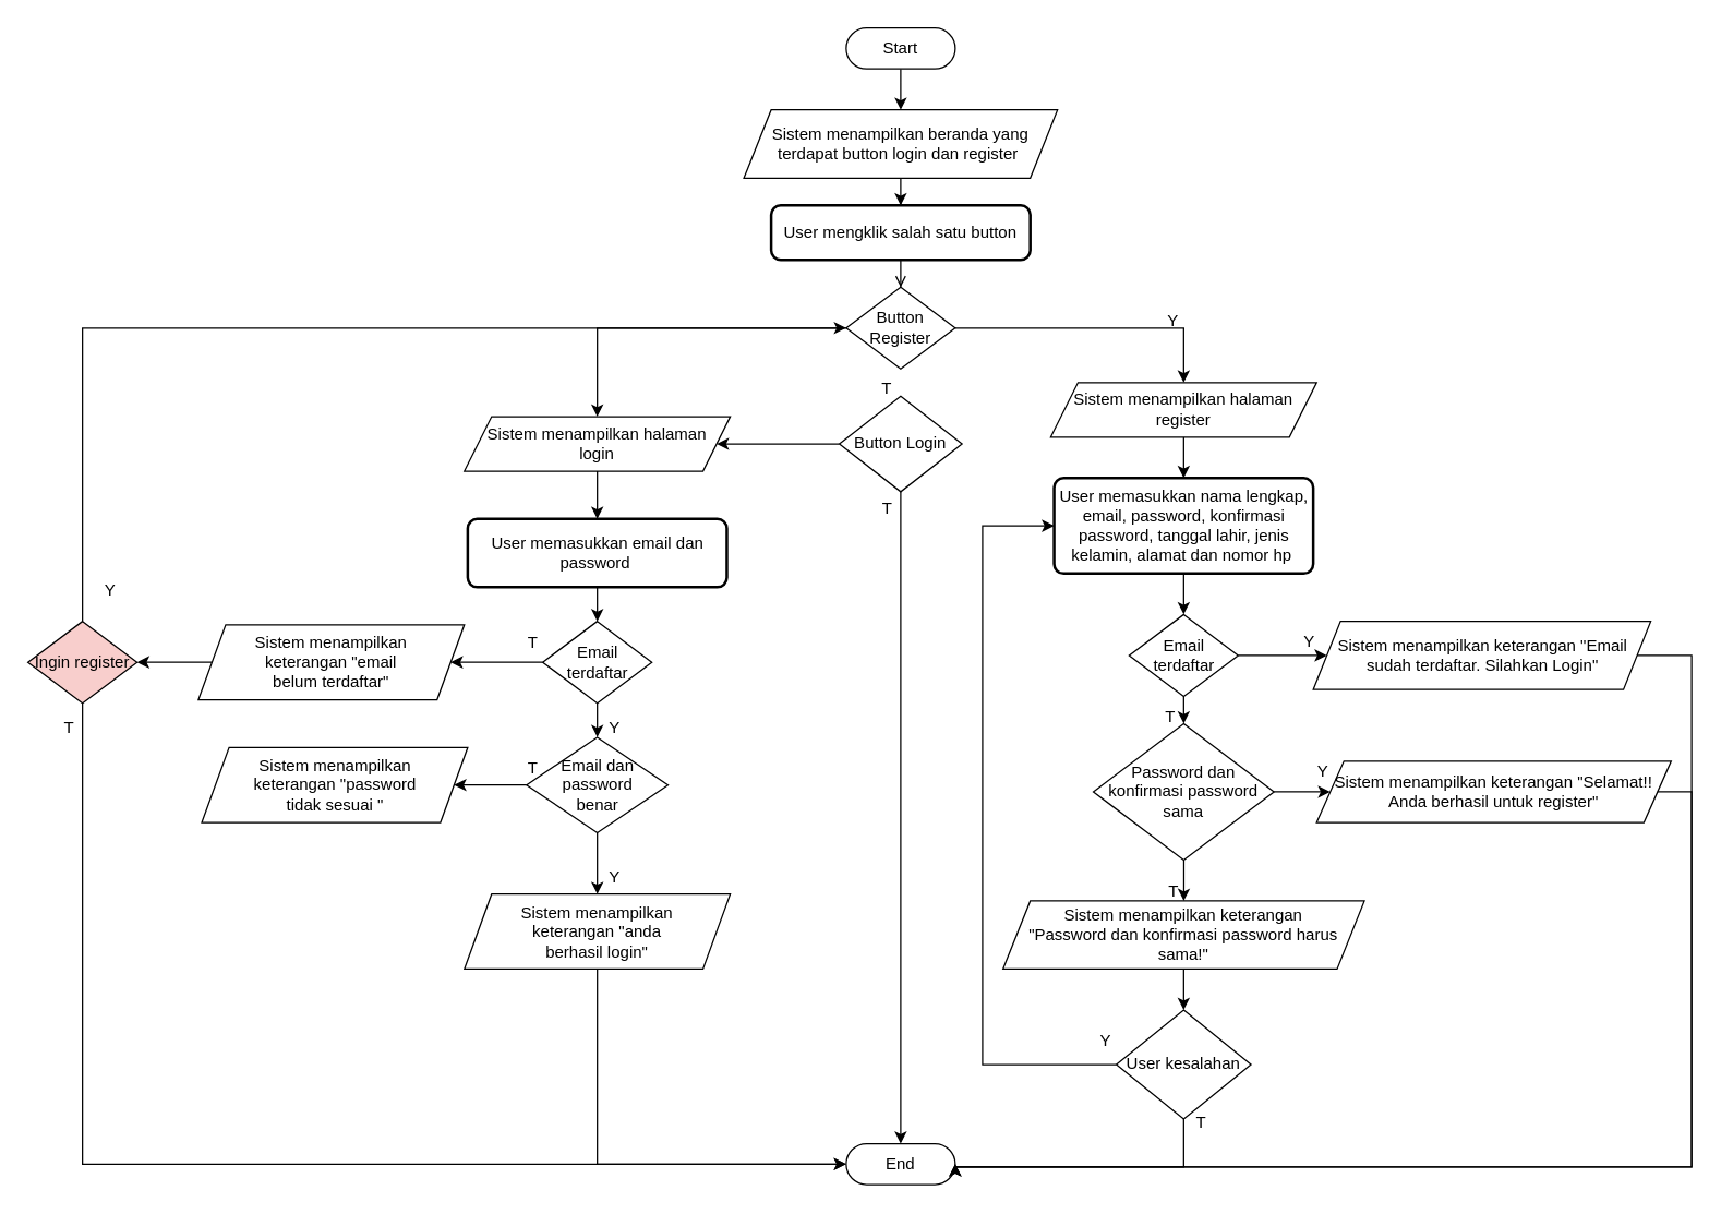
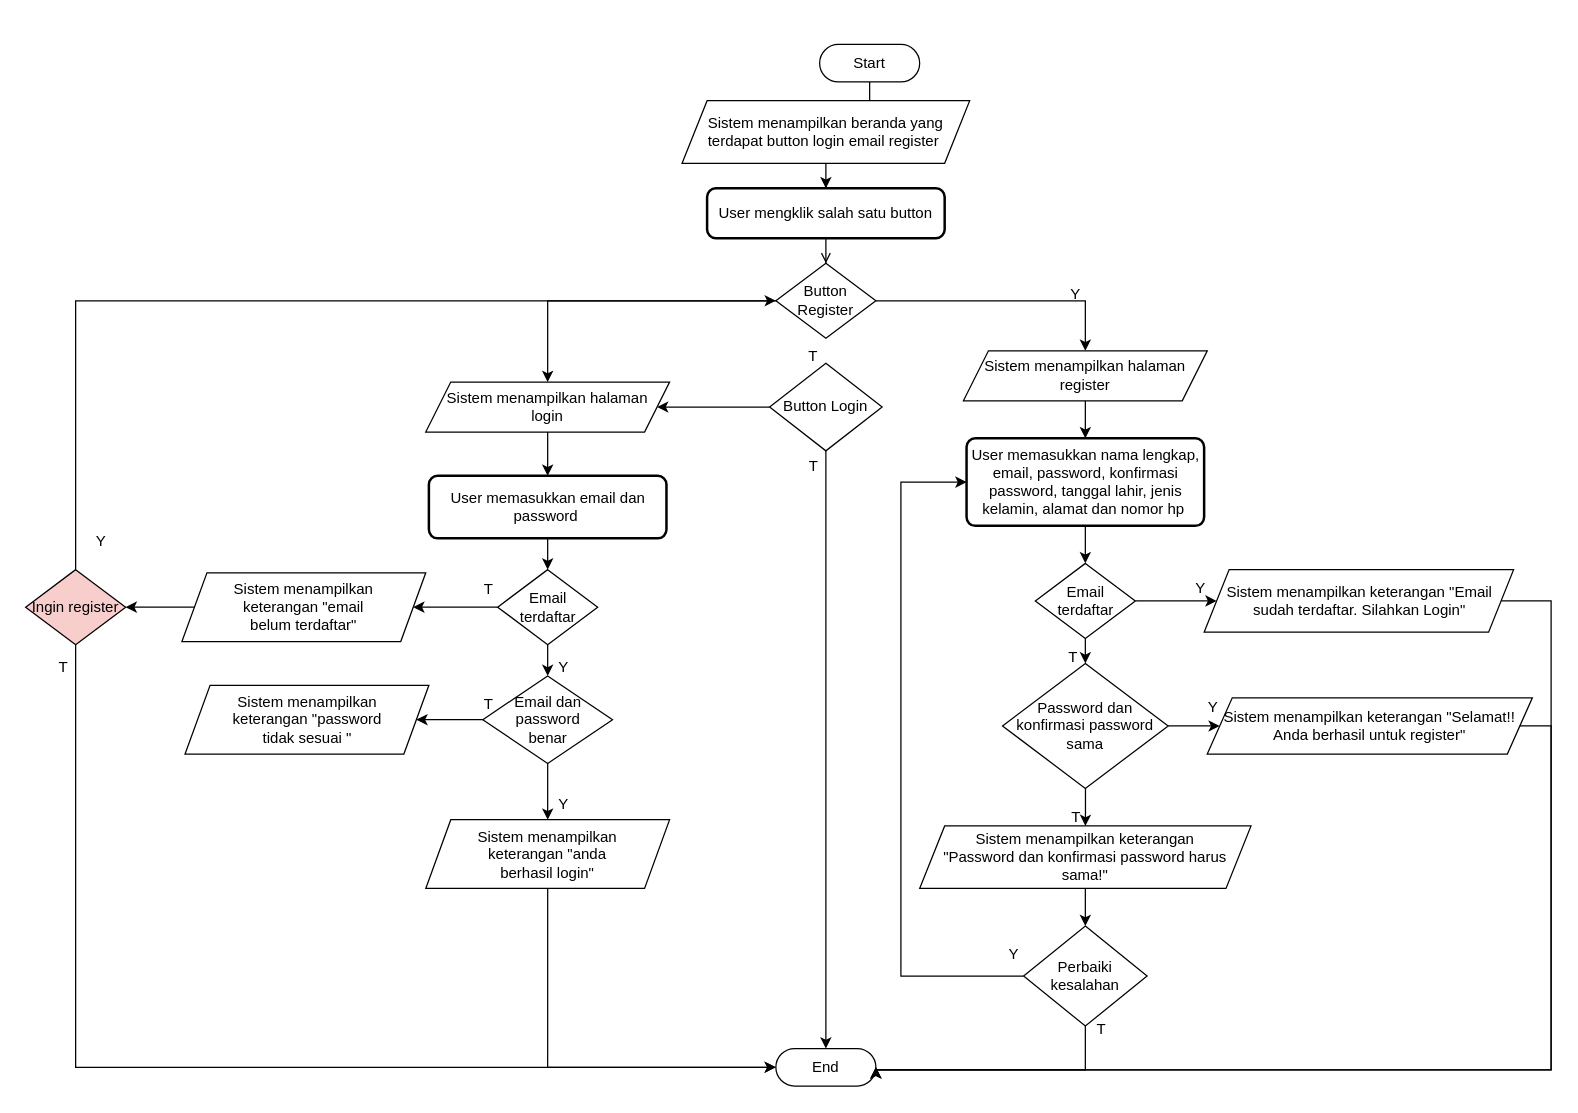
  <mxCell id="0" />
  <mxCell id="1" parent="0" />
  <mxCell id="2" value="" style="edgeStyle=orthogonalEdgeStyle;rounded=0;orthogonalLoop=1;jettySize=auto;html=1;" parent="1" source="3" target="5" edge="1"><mxGeometry relative="1" as="geometry" /></mxCell>
- <mxCell id="3" value="Start" style="html=1;dashed=0;whiteSpace=wrap;shape=mxgraph.dfd.start" parent="1" vertex="1"><mxGeometry x="620" y="20" width="80" height="30" as="geometry" /></mxCell>
+ <mxCell id="3" value="Start" style="html=1;dashed=0;whiteSpace=wrap;shape=mxgraph.dfd.start" parent="1" vertex="1"><mxGeometry x="655" y="35" width="80" height="30" as="geometry" /></mxCell>
  <mxCell id="4" value="" style="edgeStyle=orthogonalEdgeStyle;rounded=0;orthogonalLoop=1;jettySize=auto;html=1;" parent="1" source="5" target="7" edge="1"><mxGeometry relative="1" as="geometry" /></mxCell>
- <mxCell id="5" value="Sistem menampilkan beranda yang terdapat button login dan register&amp;nbsp;" style="shape=parallelogram;perimeter=parallelogramPerimeter;whiteSpace=wrap;html=1;fixedSize=1;dashed=0;" parent="1" vertex="1"><mxGeometry x="545" y="80" width="230" height="50" as="geometry" /></mxCell>
+ <mxCell id="5" value="Sistem menampilkan beranda yang terdapat button login email register&amp;nbsp;" style="shape=parallelogram;perimeter=parallelogramPerimeter;whiteSpace=wrap;html=1;fixedSize=1;dashed=0;" parent="1" vertex="1"><mxGeometry x="545" y="80" width="230" height="50" as="geometry" /></mxCell>
  <mxCell id="6" value="" style="edgeStyle=orthogonalEdgeStyle;rounded=0;orthogonalLoop=1;jettySize=auto;html=1;endArrow=open;" parent="1" source="7" target="10" edge="1"><mxGeometry relative="1" as="geometry" /></mxCell>
  <mxCell id="7" value="User mengklik salah satu button" style="rounded=1;whiteSpace=wrap;html=1;absoluteArcSize=1;arcSize=14;strokeWidth=2;" parent="1" vertex="1"><mxGeometry x="565" y="150" width="190" height="40" as="geometry" /></mxCell>
  <mxCell id="8" value="" style="edgeStyle=orthogonalEdgeStyle;rounded=0;orthogonalLoop=1;jettySize=auto;html=1;" parent="1" source="10" target="44" edge="1"><mxGeometry relative="1" as="geometry" /></mxCell>
  <mxCell id="9" style="edgeStyle=orthogonalEdgeStyle;rounded=0;orthogonalLoop=1;jettySize=auto;html=1;" parent="1" source="10" target="15" edge="1"><mxGeometry relative="1" as="geometry" /></mxCell>
  <mxCell id="10" value="Button Register" style="rhombus;whiteSpace=wrap;html=1;" parent="1" vertex="1"><mxGeometry x="620" y="210" width="80" height="60" as="geometry" /></mxCell>
  <mxCell id="11" style="edgeStyle=orthogonalEdgeStyle;rounded=0;orthogonalLoop=1;jettySize=auto;html=1;entryX=1;entryY=0.5;entryDx=0;entryDy=0;" parent="1" source="12" target="44" edge="1"><mxGeometry relative="1" as="geometry" /></mxCell>
  <mxCell id="12" value="Button Login" style="rhombus;whiteSpace=wrap;html=1;" parent="1" vertex="1"><mxGeometry x="615" y="290" width="90" height="70" as="geometry" /></mxCell>
  <mxCell id="13" value="T" style="text;html=1;strokeColor=none;fillColor=none;align=center;verticalAlign=middle;whiteSpace=wrap;rounded=0;" parent="1" vertex="1"><mxGeometry x="620" y="270" width="60" height="30" as="geometry" /></mxCell>
  <mxCell id="14" value="" style="edgeStyle=orthogonalEdgeStyle;rounded=0;orthogonalLoop=1;jettySize=auto;html=1;" parent="1" source="15" target="18" edge="1"><mxGeometry relative="1" as="geometry" /></mxCell>
  <mxCell id="15" value="Sistem menampilkan halaman register" style="shape=parallelogram;perimeter=parallelogramPerimeter;whiteSpace=wrap;html=1;fixedSize=1;dashed=0;" parent="1" vertex="1"><mxGeometry x="770" y="280" width="195" height="40" as="geometry" /></mxCell>
  <mxCell id="16" value="Y" style="text;html=1;strokeColor=none;fillColor=none;align=center;verticalAlign=middle;whiteSpace=wrap;rounded=0;" parent="1" vertex="1"><mxGeometry x="830" y="220" width="60" height="30" as="geometry" /></mxCell>
  <mxCell id="17" value="" style="edgeStyle=orthogonalEdgeStyle;rounded=0;orthogonalLoop=1;jettySize=auto;html=1;" parent="1" source="18" target="21" edge="1"><mxGeometry relative="1" as="geometry" /></mxCell>
  <mxCell id="18" value="User memasukkan nama lengkap, email, password, konfirmasi password, tanggal lahir, jenis kelamin, alamat dan nomor hp&amp;nbsp;" style="rounded=1;whiteSpace=wrap;html=1;absoluteArcSize=1;arcSize=14;strokeWidth=2;" parent="1" vertex="1"><mxGeometry x="772.5" y="350" width="190" height="70" as="geometry" /></mxCell>
  <mxCell id="19" style="edgeStyle=orthogonalEdgeStyle;rounded=0;orthogonalLoop=1;jettySize=auto;html=1;entryX=0;entryY=0.5;entryDx=0;entryDy=0;" parent="1" source="21" target="25" edge="1"><mxGeometry relative="1" as="geometry" /></mxCell>
  <mxCell id="20" value="" style="edgeStyle=orthogonalEdgeStyle;rounded=0;orthogonalLoop=1;jettySize=auto;html=1;" parent="1" source="21" target="24" edge="1"><mxGeometry relative="1" as="geometry" /></mxCell>
  <mxCell id="21" value="Email terdaftar" style="rhombus;whiteSpace=wrap;html=1;" parent="1" vertex="1"><mxGeometry x="827.5" y="450" width="80" height="60" as="geometry" /></mxCell>
  <mxCell id="22" value="" style="edgeStyle=orthogonalEdgeStyle;rounded=0;orthogonalLoop=1;jettySize=auto;html=1;" parent="1" source="24" target="28" edge="1"><mxGeometry relative="1" as="geometry" /></mxCell>
  <mxCell id="23" value="" style="edgeStyle=orthogonalEdgeStyle;rounded=0;orthogonalLoop=1;jettySize=auto;html=1;" parent="1" source="24" target="31" edge="1"><mxGeometry relative="1" as="geometry" /></mxCell>
  <mxCell id="24" value="Password dan konfirmasi password sama" style="rhombus;whiteSpace=wrap;html=1;" parent="1" vertex="1"><mxGeometry x="801.25" y="530" width="132.5" height="100" as="geometry" /></mxCell>
  <mxCell id="25" value="Sistem menampilkan keterangan &quot;Email sudah terdaftar. Silahkan Login&quot;" style="shape=parallelogram;perimeter=parallelogramPerimeter;whiteSpace=wrap;html=1;fixedSize=1;dashed=0;" parent="1" vertex="1"><mxGeometry x="962.5" y="455" width="247.5" height="50" as="geometry" /></mxCell>
  <mxCell id="26" value="Y" style="text;html=1;strokeColor=none;fillColor=none;align=center;verticalAlign=middle;whiteSpace=wrap;rounded=0;" parent="1" vertex="1"><mxGeometry x="930" y="455" width="60" height="30" as="geometry" /></mxCell>
  <mxCell id="27" value="T" style="text;html=1;strokeColor=none;fillColor=none;align=center;verticalAlign=middle;whiteSpace=wrap;rounded=0;" parent="1" vertex="1"><mxGeometry x="828" y="510" width="60" height="30" as="geometry" /></mxCell>
  <mxCell id="28" value="Sistem menampilkan keterangan &quot;Selamat!! &lt;br&gt;Anda berhasil untuk register&quot;" style="shape=parallelogram;perimeter=parallelogramPerimeter;whiteSpace=wrap;html=1;fixedSize=1;dashed=0;" parent="1" vertex="1"><mxGeometry x="965" y="557.5" width="260" height="45" as="geometry" /></mxCell>
  <mxCell id="29" value="Y" style="text;html=1;strokeColor=none;fillColor=none;align=center;verticalAlign=middle;whiteSpace=wrap;rounded=0;" parent="1" vertex="1"><mxGeometry x="940" y="550" width="60" height="30" as="geometry" /></mxCell>
  <mxCell id="30" value="" style="edgeStyle=orthogonalEdgeStyle;rounded=0;orthogonalLoop=1;jettySize=auto;html=1;" parent="1" source="31" target="34" edge="1"><mxGeometry relative="1" as="geometry" /></mxCell>
  <mxCell id="31" value="Sistem menampilkan keterangan &lt;br&gt;&quot;Password dan konfirmasi password harus sama!&quot;" style="shape=parallelogram;perimeter=parallelogramPerimeter;whiteSpace=wrap;html=1;fixedSize=1;dashed=0;" parent="1" vertex="1"><mxGeometry x="735" y="660" width="265" height="50" as="geometry" /></mxCell>
  <mxCell id="32" value="T" style="text;html=1;align=center;verticalAlign=middle;resizable=0;points=[];autosize=1;strokeColor=none;fillColor=none;" parent="1" vertex="1"><mxGeometry x="845" y="638" width="30" height="30" as="geometry" /></mxCell>
  <mxCell id="33" style="edgeStyle=orthogonalEdgeStyle;rounded=0;orthogonalLoop=1;jettySize=auto;html=1;entryX=0;entryY=0.5;entryDx=0;entryDy=0;" parent="1" source="34" target="18" edge="1"><mxGeometry relative="1" as="geometry"><Array as="points"><mxPoint x="720" y="780" /><mxPoint x="720" y="385" /></Array></mxGeometry></mxCell>
- <mxCell id="34" value="User kesalahan" style="rhombus;whiteSpace=wrap;html=1;" parent="1" vertex="1"><mxGeometry x="818.13" y="740" width="98.75" height="80" as="geometry" /></mxCell>
+ <mxCell id="34" value="Perbaiki kesalahan" style="rhombus;whiteSpace=wrap;html=1;" parent="1" vertex="1"><mxGeometry x="818.13" y="740" width="98.75" height="80" as="geometry" /></mxCell>
  <mxCell id="35" value="End" style="html=1;dashed=0;whiteSpace=wrap;shape=mxgraph.dfd.start" parent="1" vertex="1"><mxGeometry x="620" y="838" width="80" height="30" as="geometry" /></mxCell>
  <mxCell id="36" style="edgeStyle=orthogonalEdgeStyle;rounded=0;orthogonalLoop=1;jettySize=auto;html=1;entryX=1;entryY=0.5;entryDx=0;entryDy=0;entryPerimeter=0;" parent="1" source="34" target="35" edge="1"><mxGeometry relative="1" as="geometry"><Array as="points"><mxPoint x="867" y="855" /></Array></mxGeometry></mxCell>
  <mxCell id="37" value="T" style="text;html=1;align=center;verticalAlign=middle;resizable=0;points=[];autosize=1;strokeColor=none;fillColor=none;" parent="1" vertex="1"><mxGeometry x="865" y="808" width="30" height="30" as="geometry" /></mxCell>
  <mxCell id="38" value="Y" style="text;html=1;align=center;verticalAlign=middle;resizable=0;points=[];autosize=1;strokeColor=none;fillColor=none;" parent="1" vertex="1"><mxGeometry x="795" y="748" width="30" height="30" as="geometry" /></mxCell>
  <mxCell id="39" style="edgeStyle=orthogonalEdgeStyle;rounded=0;orthogonalLoop=1;jettySize=auto;html=1;entryX=1;entryY=0.5;entryDx=0;entryDy=0;entryPerimeter=0;" parent="1" source="25" target="35" edge="1"><mxGeometry relative="1" as="geometry"><Array as="points"><mxPoint x="1240" y="480" /><mxPoint x="1240" y="855" /></Array></mxGeometry></mxCell>
  <mxCell id="40" style="edgeStyle=orthogonalEdgeStyle;rounded=0;orthogonalLoop=1;jettySize=auto;html=1;entryX=1;entryY=0.5;entryDx=0;entryDy=0;entryPerimeter=0;" parent="1" source="28" target="35" edge="1"><mxGeometry relative="1" as="geometry"><Array as="points"><mxPoint x="1240" y="580" /><mxPoint x="1240" y="855" /></Array></mxGeometry></mxCell>
  <mxCell id="41" style="edgeStyle=orthogonalEdgeStyle;rounded=0;orthogonalLoop=1;jettySize=auto;html=1;entryX=0.5;entryY=0.5;entryDx=0;entryDy=-15;entryPerimeter=0;" parent="1" source="12" target="35" edge="1"><mxGeometry relative="1" as="geometry" /></mxCell>
  <mxCell id="42" value="T" style="text;html=1;align=center;verticalAlign=middle;resizable=0;points=[];autosize=1;strokeColor=none;fillColor=none;" parent="1" vertex="1"><mxGeometry x="635" y="358" width="30" height="30" as="geometry" /></mxCell>
  <mxCell id="43" style="edgeStyle=orthogonalEdgeStyle;rounded=0;orthogonalLoop=1;jettySize=auto;html=1;entryX=0.5;entryY=0;entryDx=0;entryDy=0;" parent="1" source="44" target="49" edge="1"><mxGeometry relative="1" as="geometry" /></mxCell>
  <mxCell id="44" value="Sistem menampilkan halaman &lt;br&gt;login" style="shape=parallelogram;perimeter=parallelogramPerimeter;whiteSpace=wrap;html=1;fixedSize=1;dashed=0;" parent="1" vertex="1"><mxGeometry x="340" y="305" width="195" height="40" as="geometry" /></mxCell>
  <mxCell id="45" style="edgeStyle=orthogonalEdgeStyle;rounded=0;orthogonalLoop=1;jettySize=auto;html=1;exitX=0.5;exitY=1;exitDx=0;exitDy=0;entryX=0.5;entryY=0;entryDx=0;entryDy=0;" parent="1" source="47" target="52" edge="1"><mxGeometry relative="1" as="geometry" /></mxCell>
  <mxCell id="46" style="edgeStyle=orthogonalEdgeStyle;rounded=0;orthogonalLoop=1;jettySize=auto;html=1;exitX=0;exitY=0.5;exitDx=0;exitDy=0;entryX=1;entryY=0.5;entryDx=0;entryDy=0;" parent="1" source="47" target="55" edge="1"><mxGeometry relative="1" as="geometry" /></mxCell>
  <mxCell id="47" value="Email terdaftar" style="rhombus;whiteSpace=wrap;html=1;" parent="1" vertex="1"><mxGeometry x="397.5" y="455" width="80" height="60" as="geometry" /></mxCell>
  <mxCell id="48" style="edgeStyle=orthogonalEdgeStyle;rounded=0;orthogonalLoop=1;jettySize=auto;html=1;" parent="1" source="49" target="47" edge="1"><mxGeometry relative="1" as="geometry" /></mxCell>
  <mxCell id="49" value="User memasukkan email dan password&amp;nbsp;" style="rounded=1;whiteSpace=wrap;html=1;absoluteArcSize=1;arcSize=14;strokeWidth=2;" parent="1" vertex="1"><mxGeometry x="342.5" y="380" width="190" height="50" as="geometry" /></mxCell>
  <mxCell id="50" style="edgeStyle=orthogonalEdgeStyle;rounded=0;orthogonalLoop=1;jettySize=auto;html=1;exitX=0;exitY=0.5;exitDx=0;exitDy=0;entryX=1;entryY=0.5;entryDx=0;entryDy=0;" parent="1" source="52" target="57" edge="1"><mxGeometry relative="1" as="geometry" /></mxCell>
  <mxCell id="51" style="edgeStyle=orthogonalEdgeStyle;rounded=0;orthogonalLoop=1;jettySize=auto;html=1;exitX=0.5;exitY=1;exitDx=0;exitDy=0;entryX=0.5;entryY=0;entryDx=0;entryDy=0;" parent="1" source="52" target="59" edge="1"><mxGeometry relative="1" as="geometry" /></mxCell>
  <mxCell id="52" value="Email dan &lt;br&gt;password &lt;br&gt;benar" style="rhombus;whiteSpace=wrap;html=1;" parent="1" vertex="1"><mxGeometry x="385.63" y="540" width="103.75" height="70" as="geometry" /></mxCell>
  <mxCell id="53" value="Y" style="text;html=1;align=center;verticalAlign=middle;resizable=0;points=[];autosize=1;strokeColor=none;fillColor=none;" parent="1" vertex="1"><mxGeometry x="435" y="518" width="30" height="30" as="geometry" /></mxCell>
  <mxCell id="54" style="edgeStyle=orthogonalEdgeStyle;rounded=0;orthogonalLoop=1;jettySize=auto;html=1;exitX=0;exitY=0.5;exitDx=0;exitDy=0;entryX=1;entryY=0.5;entryDx=0;entryDy=0;" parent="1" source="55" target="63" edge="1"><mxGeometry relative="1" as="geometry" /></mxCell>
  <mxCell id="55" value="Sistem menampilkan &lt;br&gt;keterangan &quot;email &lt;br&gt;belum terdaftar&quot;" style="shape=parallelogram;perimeter=parallelogramPerimeter;whiteSpace=wrap;html=1;fixedSize=1;dashed=0;" parent="1" vertex="1"><mxGeometry x="145" y="457.5" width="195" height="55" as="geometry" /></mxCell>
  <mxCell id="56" value="T" style="text;html=1;align=center;verticalAlign=middle;resizable=0;points=[];autosize=1;strokeColor=none;fillColor=none;" parent="1" vertex="1"><mxGeometry x="375" y="456" width="30" height="30" as="geometry" /></mxCell>
  <mxCell id="57" value="Sistem menampilkan &lt;br&gt;keterangan &quot;password &lt;br&gt;tidak sesuai &quot;" style="shape=parallelogram;perimeter=parallelogramPerimeter;whiteSpace=wrap;html=1;fixedSize=1;dashed=0;" parent="1" vertex="1"><mxGeometry x="147.5" y="547.5" width="195" height="55" as="geometry" /></mxCell>
  <mxCell id="58" value="T" style="text;html=1;align=center;verticalAlign=middle;resizable=0;points=[];autosize=1;strokeColor=none;fillColor=none;" parent="1" vertex="1"><mxGeometry x="375" y="548" width="30" height="30" as="geometry" /></mxCell>
  <mxCell id="59" value="Sistem menampilkan &lt;br&gt;keterangan &quot;anda &lt;br&gt;berhasil login&quot;" style="shape=parallelogram;perimeter=parallelogramPerimeter;whiteSpace=wrap;html=1;fixedSize=1;dashed=0;" parent="1" vertex="1"><mxGeometry x="340.01" y="655" width="195" height="55" as="geometry" /></mxCell>
  <mxCell id="60" value="Y" style="text;html=1;align=center;verticalAlign=middle;resizable=0;points=[];autosize=1;strokeColor=none;fillColor=none;" parent="1" vertex="1"><mxGeometry x="435" y="628" width="30" height="30" as="geometry" /></mxCell>
  <mxCell id="61" style="edgeStyle=orthogonalEdgeStyle;rounded=0;orthogonalLoop=1;jettySize=auto;html=1;exitX=0.5;exitY=1;exitDx=0;exitDy=0;entryX=0;entryY=0.5;entryDx=0;entryDy=0;entryPerimeter=0;" parent="1" source="59" target="35" edge="1"><mxGeometry relative="1" as="geometry" /></mxCell>
  <mxCell id="62" style="edgeStyle=orthogonalEdgeStyle;rounded=0;orthogonalLoop=1;jettySize=auto;html=1;exitX=0.5;exitY=0;exitDx=0;exitDy=0;entryX=0;entryY=0.5;entryDx=0;entryDy=0;" parent="1" source="63" target="10" edge="1"><mxGeometry relative="1" as="geometry" /></mxCell>
  <mxCell id="63" value="Ingin register" style="rhombus;whiteSpace=wrap;html=1;fillColor=#f8cecc;" parent="1" vertex="1"><mxGeometry x="20" y="455" width="80" height="60" as="geometry" /></mxCell>
  <mxCell id="64" value="Y" style="text;html=1;align=center;verticalAlign=middle;resizable=0;points=[];autosize=1;strokeColor=none;fillColor=none;" parent="1" vertex="1"><mxGeometry x="65" y="418" width="30" height="30" as="geometry" /></mxCell>
  <mxCell id="65" style="edgeStyle=orthogonalEdgeStyle;rounded=0;orthogonalLoop=1;jettySize=auto;html=1;entryX=0;entryY=0.5;entryDx=0;entryDy=0;entryPerimeter=0;" parent="1" source="63" target="35" edge="1"><mxGeometry relative="1" as="geometry"><Array as="points"><mxPoint x="60" y="853" /></Array></mxGeometry></mxCell>
  <mxCell id="66" value="T" style="text;html=1;align=center;verticalAlign=middle;resizable=0;points=[];autosize=1;strokeColor=none;fillColor=none;" parent="1" vertex="1"><mxGeometry x="35" y="518" width="30" height="30" as="geometry" /></mxCell>
